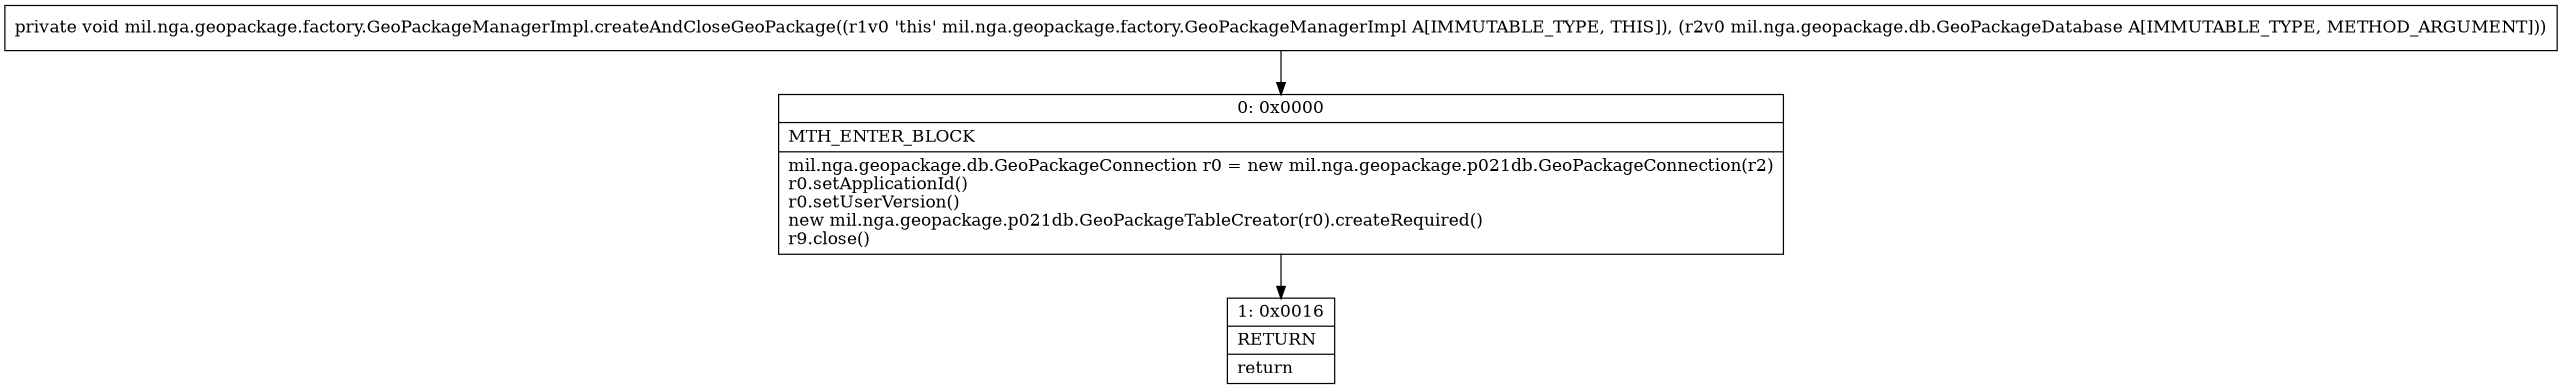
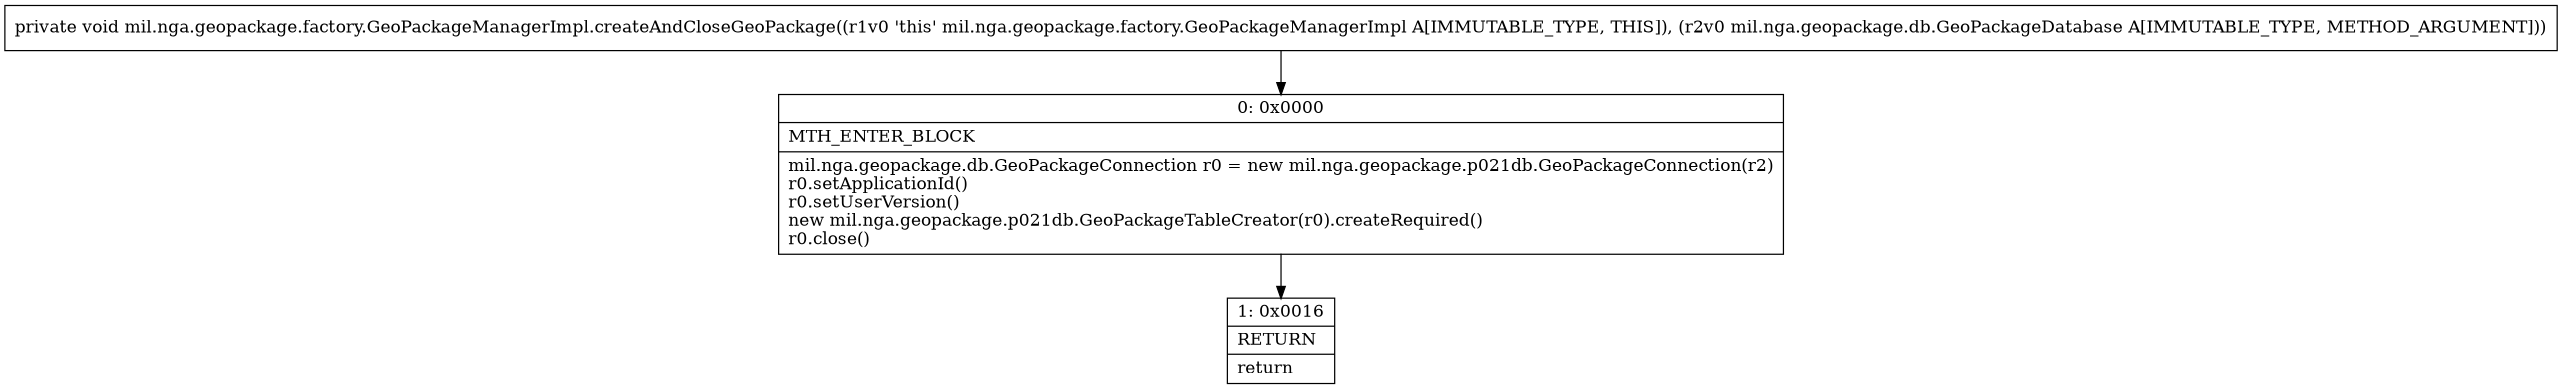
  digraph {
    node [shape=record]
-   n1 [label="{0\:\ 0x0000|MTH_ENTER_BLOCK\l|mil.nga.geopackage.db.GeoPackageConnection r0 = new mil.nga.geopackage.p021db.GeoPackageConnection(r2)\lr0.setApplicationId()\lr0.setUserVersion()\lnew mil.nga.geopackage.p021db.GeoPackageTableCreator(r0).createRequired()\lr9.close()\l}"]
+   n1 [label="{0\:\ 0x0000|MTH_ENTER_BLOCK\l|mil.nga.geopackage.db.GeoPackageConnection r0 = new mil.nga.geopackage.p021db.GeoPackageConnection(r2)\lr0.setApplicationId()\lr0.setUserVersion()\lnew mil.nga.geopackage.p021db.GeoPackageTableCreator(r0).createRequired()\lr0.close()\l}"]
    n2 [label="{1\:\ 0x0016|RETURN\l|return\l}"]
    n3 [label="{private void mil.nga.geopackage.factory.GeoPackageManagerImpl.createAndCloseGeoPackage((r1v0 'this' mil.nga.geopackage.factory.GeoPackageManagerImpl A[IMMUTABLE_TYPE, THIS]), (r2v0 mil.nga.geopackage.db.GeoPackageDatabase A[IMMUTABLE_TYPE, METHOD_ARGUMENT])) }"]
    n1 -> n2
    n3 -> n1
  }
